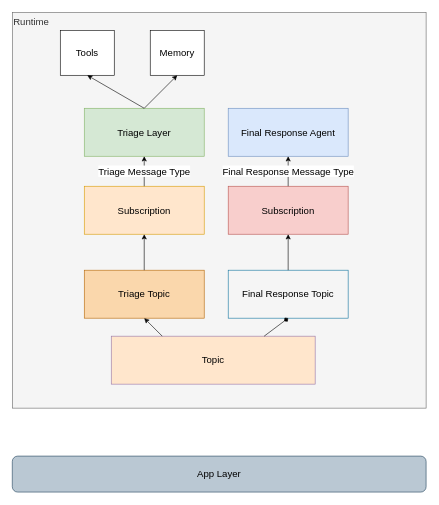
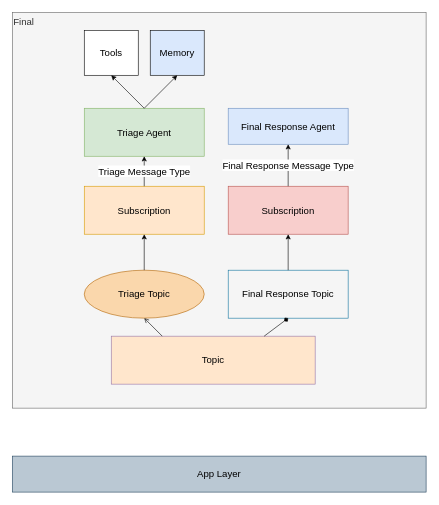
  <mxCell id="0" />
  <mxCell id="1" parent="0" />
- <mxCell id="2" value="Runtime" style="rounded=0;whiteSpace=wrap;html=1;verticalAlign=top;align=left;fillColor=#f5f5f5;strokeColor=#666666;fontColor=#333333;fontSize=16;" vertex="1" parent="1"><mxGeometry x="20" y="20" width="690" height="660" as="geometry" /></mxCell>
+ <mxCell id="2" value="Final" style="rounded=0;whiteSpace=wrap;html=1;verticalAlign=top;align=left;fillColor=#f5f5f5;strokeColor=#666666;fontColor=#333333;fontSize=16;" vertex="1" parent="1"><mxGeometry x="20" y="20" width="690" height="660" as="geometry" /></mxCell>
  <mxCell id="3" value="Topic" style="rounded=0;whiteSpace=wrap;html=1;fillColor=#ffe6cc;strokeColor=#9673a6;fontSize=16;" vertex="1" parent="1"><mxGeometry x="185" y="560" width="340" height="80" as="geometry" /></mxCell>
- <mxCell id="4" value="Triage Topic" style="rounded=0;whiteSpace=wrap;html=1;fillColor=#fad7ac;strokeColor=#b46504;fontSize=16;" vertex="1" parent="1"><mxGeometry x="140" y="450" width="200" height="80" as="geometry" /></mxCell>
+ <mxCell id="4" value="Triage Topic" style="ellipse;whiteSpace=wrap;html=1;fillColor=#fad7ac;strokeColor=#b46504;fontSize=16;" vertex="1" parent="1"><mxGeometry x="140" y="450" width="200" height="80" as="geometry" /></mxCell>
  <mxCell id="5" value="Final Response Topic" style="rounded=0;whiteSpace=wrap;html=1;fillColor=#f5f5f5;strokeColor=#10739e;fontSize=16;" vertex="1" parent="1"><mxGeometry x="380" y="450" width="200" height="80" as="geometry" /></mxCell>
- <mxCell id="6" value="Triage Layer" style="rounded=0;whiteSpace=wrap;html=1;fillColor=#d5e8d4;strokeColor=#82b366;fontSize=16;" vertex="1" parent="1"><mxGeometry x="140" y="180" width="200" height="80" as="geometry" /></mxCell>
+ <mxCell id="6" value="Triage Agent" style="rounded=0;whiteSpace=wrap;html=1;fillColor=#d5e8d4;strokeColor=#82b366;fontSize=16;" vertex="1" parent="1"><mxGeometry x="140" y="180" width="200" height="80" as="geometry" /></mxCell>
  <mxCell id="7" value="Subscription" style="rounded=0;whiteSpace=wrap;html=1;fillColor=#ffe6cc;strokeColor=#d79b00;fontSize=16;" vertex="1" parent="1"><mxGeometry x="140" y="310" width="200" height="80" as="geometry" /></mxCell>
- <mxCell id="8" value="" style="endArrow=classic;html=1;rounded=0;entryX=0.5;entryY=1;entryDx=0;entryDy=0;exitX=0.25;exitY=0;exitDx=0;exitDy=0;fontSize=16;" edge="1" parent="1" source="3" target="4"><mxGeometry width="50" height="50" relative="1" as="geometry"><mxPoint x="330" y="560" as="sourcePoint" /><mxPoint x="223" y="530" as="targetPoint" /></mxGeometry></mxCell>
+ <mxCell id="8" value="" style="endArrow=open;html=1;rounded=0;entryX=0.5;entryY=1;entryDx=0;entryDy=0;exitX=0.25;exitY=0;exitDx=0;exitDy=0;fontSize=16;" edge="1" parent="1" source="3" target="4"><mxGeometry width="50" height="50" relative="1" as="geometry"><mxPoint x="330" y="560" as="sourcePoint" /><mxPoint x="223" y="530" as="targetPoint" /></mxGeometry></mxCell>
  <mxCell id="9" value="" style="endArrow=diamond;html=1;rounded=0;exitX=0.75;exitY=0;exitDx=0;exitDy=0;entryX=0.5;entryY=1;entryDx=0;entryDy=0;fontSize=16;" edge="1" parent="1" source="3" target="5"><mxGeometry width="50" height="50" relative="1" as="geometry"><mxPoint x="330" y="560" as="sourcePoint" /><mxPoint x="380" y="510" as="targetPoint" /></mxGeometry></mxCell>
  <mxCell id="10" value="" style="endArrow=classic;html=1;rounded=0;exitX=0.5;exitY=0;exitDx=0;exitDy=0;entryX=0.5;entryY=1;entryDx=0;entryDy=0;fontSize=16;" edge="1" parent="1" source="4" target="7"><mxGeometry width="50" height="50" relative="1" as="geometry"><mxPoint x="240" y="410" as="sourcePoint" /><mxPoint x="380" y="470" as="targetPoint" /></mxGeometry></mxCell>
  <mxCell id="11" value="Triage Message Type" style="endArrow=classic;html=1;rounded=0;exitX=0.5;exitY=0;exitDx=0;exitDy=0;entryX=0.5;entryY=1;entryDx=0;entryDy=0;fontSize=16;" edge="1" parent="1" source="7" target="6"><mxGeometry width="50" height="50" relative="1" as="geometry"><mxPoint x="330" y="560" as="sourcePoint" /><mxPoint x="380" y="510" as="targetPoint" /></mxGeometry></mxCell>
- <mxCell id="12" value="Final Response Agent" style="rounded=0;whiteSpace=wrap;html=1;fillColor=#dae8fc;strokeColor=#6c8ebf;fontSize=16;" vertex="1" parent="1"><mxGeometry x="380" y="180" width="200" height="80" as="geometry" /></mxCell>
+ <mxCell id="12" value="Final Response Agent" style="rounded=0;whiteSpace=wrap;html=1;fillColor=#dae8fc;strokeColor=#6c8ebf;fontSize=16;" vertex="1" parent="1"><mxGeometry x="380" y="180" width="200" height="60" as="geometry" /></mxCell>
  <mxCell id="13" value="Subscription" style="rounded=0;whiteSpace=wrap;html=1;fillColor=#f8cecc;strokeColor=#b85450;fontSize=16;" vertex="1" parent="1"><mxGeometry x="380" y="310" width="200" height="80" as="geometry" /></mxCell>
  <mxCell id="14" value="" style="endArrow=classic;html=1;rounded=0;exitX=0.5;exitY=0;exitDx=0;exitDy=0;entryX=0.5;entryY=1;entryDx=0;entryDy=0;fontSize=16;" edge="1" parent="1" target="13"><mxGeometry width="50" height="50" relative="1" as="geometry"><mxPoint x="480" y="450" as="sourcePoint" /><mxPoint x="620" y="470" as="targetPoint" /></mxGeometry></mxCell>
  <mxCell id="15" value="Final Response Message Type" style="endArrow=classic;html=1;rounded=0;exitX=0.5;exitY=0;exitDx=0;exitDy=0;entryX=0.5;entryY=1;entryDx=0;entryDy=0;fontSize=16;" edge="1" parent="1" source="13" target="12"><mxGeometry width="50" height="50" relative="1" as="geometry"><mxPoint x="570" y="560" as="sourcePoint" /><mxPoint x="620" y="510" as="targetPoint" /></mxGeometry></mxCell>
- <mxCell id="16" value="App Layer" style="whiteSpace=wrap;html=1;fillColor=#bac8d3;strokeColor=#23445d;fontSize=16;rounded=1;" vertex="1" parent="1"><mxGeometry x="20" y="760" width="690" height="60" as="geometry" /></mxCell>
- <mxCell id="17" value="Tools" style="rounded=0;whiteSpace=wrap;html=1;fontSize=16;" vertex="1" parent="1"><mxGeometry x="100" y="50" width="90" height="75" as="geometry" /></mxCell>
- <mxCell id="18" value="Memory" style="rounded=0;whiteSpace=wrap;html=1;fontSize=16;" vertex="1" parent="1"><mxGeometry x="250" y="50" width="90" height="75" as="geometry" /></mxCell>
+ <mxCell id="16" value="App Layer" style="rounded=0;whiteSpace=wrap;html=1;fillColor=#bac8d3;strokeColor=#23445d;fontSize=16;" vertex="1" parent="1"><mxGeometry x="20" y="760" width="690" height="60" as="geometry" /></mxCell>
+ <mxCell id="17" value="Tools" style="rounded=0;whiteSpace=wrap;html=1;fontSize=16;" vertex="1" parent="1"><mxGeometry x="140" y="50" width="90" height="75" as="geometry" /></mxCell>
+ <mxCell id="18" value="Memory" style="rounded=0;whiteSpace=wrap;html=1;fontSize=16;fillColor=#dae8fc;" vertex="1" parent="1"><mxGeometry x="250" y="50" width="90" height="75" as="geometry" /></mxCell>
  <mxCell id="19" value="" style="endArrow=classic;html=1;rounded=0;exitX=0.5;exitY=0;exitDx=0;exitDy=0;entryX=0.5;entryY=1;entryDx=0;entryDy=0;fontSize=16;" edge="1" parent="1" source="6" target="17"><mxGeometry width="50" height="50" relative="1" as="geometry"><mxPoint x="330" y="540" as="sourcePoint" /><mxPoint x="380" y="490" as="targetPoint" /></mxGeometry></mxCell>
  <mxCell id="20" value="" style="endArrow=classic;html=1;rounded=0;exitX=0.5;exitY=0;exitDx=0;exitDy=0;entryX=0.5;entryY=1;entryDx=0;entryDy=0;fontSize=16;" edge="1" parent="1" source="6" target="18"><mxGeometry width="50" height="50" relative="1" as="geometry"><mxPoint x="330" y="540" as="sourcePoint" /><mxPoint x="380" y="490" as="targetPoint" /></mxGeometry></mxCell>
